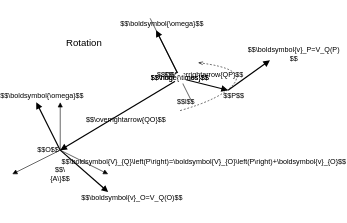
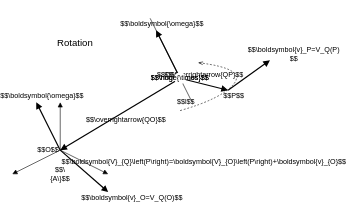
  <mxCell id="0" />
  <mxCell id="1" parent="0" />
  <mxCell id="2" value="" style="endArrow=block;html=1;rounded=0;endFill=1;" edge="1" parent="1"><mxGeometry width="50" height="50" relative="1" as="geometry"><mxPoint x="100" y="250" as="sourcePoint" /><mxPoint x="100" y="170" as="targetPoint" /></mxGeometry></mxCell>
  <mxCell id="3" value="" style="endArrow=block;html=1;rounded=0;endFill=1;" edge="1" parent="1"><mxGeometry width="50" height="50" relative="1" as="geometry"><mxPoint x="100" y="250" as="sourcePoint" /><mxPoint x="20" y="290" as="targetPoint" /></mxGeometry></mxCell>
  <mxCell id="4" value="" style="endArrow=block;html=1;rounded=0;endFill=1;" edge="1" parent="1"><mxGeometry width="50" height="50" relative="1" as="geometry"><mxPoint x="100" y="250" as="sourcePoint" /><mxPoint x="180" y="290" as="targetPoint" /></mxGeometry></mxCell>
  <mxCell id="5" value="$$\{A\}$$" style="text;html=1;strokeColor=none;fillColor=none;align=center;verticalAlign=middle;whiteSpace=wrap;rounded=0;" vertex="1" parent="1"><mxGeometry x="80" y="270" width="40" height="40" as="geometry" /></mxCell>
  <mxCell id="6" value="" style="endArrow=block;html=1;rounded=0;endFill=1;strokeWidth=2;" edge="1" parent="1"><mxGeometry width="50" height="50" relative="1" as="geometry"><mxPoint x="300" y="130" as="sourcePoint" /><mxPoint x="100" y="250" as="targetPoint" /></mxGeometry></mxCell>
  <mxCell id="7" value="$$\overrightarrow{QO}$$" style="text;html=1;strokeColor=none;fillColor=none;align=center;verticalAlign=middle;whiteSpace=wrap;rounded=0;" vertex="1" parent="1"><mxGeometry x="170" y="180" width="80" height="40" as="geometry" /></mxCell>
  <mxCell id="8" value="$$\huge{\times}$$" style="text;html=1;strokeColor=none;fillColor=none;align=center;verticalAlign=middle;whiteSpace=wrap;rounded=0;" vertex="1" parent="1"><mxGeometry x="280" y="110" width="40" height="40" as="geometry" /></mxCell>
  <mxCell id="9" value="$$Q$$" style="text;html=1;strokeColor=none;fillColor=none;align=center;verticalAlign=middle;whiteSpace=wrap;rounded=0;" vertex="1" parent="1"><mxGeometry x="260" y="104" width="40" height="40" as="geometry" /></mxCell>
  <mxCell id="10" value="" style="endArrow=block;html=1;rounded=0;endFill=1;strokeWidth=2;exitX=1;exitY=1;exitDx=0;exitDy=0;" edge="1" parent="1"><mxGeometry width="50" height="50" relative="1" as="geometry"><mxPoint x="300" y="130" as="sourcePoint" /><mxPoint x="260" y="50" as="targetPoint" /></mxGeometry></mxCell>
  <mxCell id="11" value="$$\boldsymbol{v}_O=V_Q(O)$$" style="text;html=1;strokeColor=none;fillColor=none;align=center;verticalAlign=middle;whiteSpace=wrap;rounded=0;" vertex="1" parent="1"><mxGeometry x="200" y="310" width="40" height="40" as="geometry" /></mxCell>
  <mxCell id="12" value="" style="endArrow=block;html=1;rounded=0;endFill=1;strokeWidth=2;" edge="1" parent="1"><mxGeometry width="50" height="50" relative="1" as="geometry"><mxPoint x="100" y="250" as="sourcePoint" /><mxPoint x="180" y="320" as="targetPoint" /></mxGeometry></mxCell>
  <mxCell id="13" value="$$O$$" style="text;html=1;strokeColor=none;fillColor=none;align=center;verticalAlign=middle;whiteSpace=wrap;rounded=0;fontSize=12;" vertex="1" parent="1"><mxGeometry x="60" y="230" width="40" height="40" as="geometry" /></mxCell>
  <mxCell id="14" value="" style="endArrow=block;html=1;rounded=0;endFill=1;strokeWidth=2;exitX=1;exitY=1;exitDx=0;exitDy=0;" edge="1" parent="1"><mxGeometry width="50" height="50" relative="1" as="geometry"><mxPoint x="100" y="250" as="sourcePoint" /><mxPoint x="60" y="170" as="targetPoint" /></mxGeometry></mxCell>
  <mxCell id="15" value="" style="endArrow=none;html=1;rounded=0;" edge="1" parent="1"><mxGeometry width="50" height="50" relative="1" as="geometry"><mxPoint x="320" y="170" as="sourcePoint" /><mxPoint x="250" y="30" as="targetPoint" /></mxGeometry></mxCell>
  <mxCell id="16" value="" style="curved=1;endArrow=openThin;html=1;rounded=0;endFill=0;dashed=1;" edge="1" parent="1"><mxGeometry width="50" height="50" relative="1" as="geometry"><mxPoint x="300" y="184" as="sourcePoint" /><mxPoint x="330" y="104" as="targetPoint" /><Array as="points"><mxPoint x="370" y="164" /><mxPoint x="410" y="114" /></Array></mxGeometry></mxCell>
  <mxCell id="17" value="" style="endArrow=block;html=1;rounded=0;endFill=1;strokeWidth=2;exitX=1;exitY=1;exitDx=0;exitDy=0;" edge="1" parent="1"><mxGeometry width="50" height="50" relative="1" as="geometry"><mxPoint x="380" y="150" as="sourcePoint" /><mxPoint x="450" y="100" as="targetPoint" /></mxGeometry></mxCell>
  <mxCell id="18" value="" style="endArrow=block;html=1;rounded=0;endFill=1;strokeWidth=2;exitX=1;exitY=1;exitDx=0;exitDy=0;" edge="1" parent="1"><mxGeometry width="50" height="50" relative="1" as="geometry"><mxPoint x="300" y="130" as="sourcePoint" /><mxPoint x="380" y="150" as="targetPoint" /></mxGeometry></mxCell>
  <mxCell id="19" value="$$P$$" style="text;html=1;strokeColor=none;fillColor=none;align=center;verticalAlign=middle;whiteSpace=wrap;rounded=0;" vertex="1" parent="1"><mxGeometry x="370" y="140" width="40" height="40" as="geometry" /></mxCell>
  <mxCell id="20" value="$$\boldsymbol{\omega}$$" style="text;html=1;strokeColor=none;fillColor=none;align=center;verticalAlign=middle;whiteSpace=wrap;rounded=0;fontSize=12;" vertex="1" parent="1"><mxGeometry x="50" y="140" width="40" height="40" as="geometry" /></mxCell>
  <mxCell id="21" value="$$l$$" style="text;html=1;strokeColor=none;fillColor=none;align=center;verticalAlign=middle;whiteSpace=wrap;rounded=0;fontSize=12;" vertex="1" parent="1"><mxGeometry x="290" y="150" width="40" height="40" as="geometry" /></mxCell>
  <mxCell id="22" value="$$\boldsymbol{\omega}$$" style="text;html=1;strokeColor=none;fillColor=none;align=center;verticalAlign=middle;whiteSpace=wrap;rounded=0;fontSize=12;" vertex="1" parent="1"><mxGeometry x="250" y="20" width="40" height="40" as="geometry" /></mxCell>
  <mxCell id="23" value="$$\boldsymbol{v}_P=V_Q(P)&lt;br&gt;$$" style="text;html=1;strokeColor=none;fillColor=none;align=center;verticalAlign=middle;whiteSpace=wrap;rounded=0;" vertex="1" parent="1"><mxGeometry x="470" y="70" width="40" height="40" as="geometry" /></mxCell>
  <mxCell id="24" value="$$\overrightarrow{QP}$$" style="text;html=1;strokeColor=none;fillColor=none;align=center;verticalAlign=middle;whiteSpace=wrap;rounded=0;" vertex="1" parent="1"><mxGeometry x="300" y="104" width="80" height="40" as="geometry" /></mxCell>
- <mxCell id="25" value="Rotation" style="text;html=1;strokeColor=none;fillColor=none;align=center;verticalAlign=middle;whiteSpace=wrap;rounded=0;fontSize=16;" vertex="1" parent="1"><mxGeometry x="100" y="50" width="80" height="41" as="geometry" /></mxCell>
+ <mxCell id="25" value="Rotation" style="text;html=1;strokeColor=none;fillColor=none;align=center;verticalAlign=middle;whiteSpace=wrap;rounded=0;fontSize=16;" vertex="1" parent="1"><mxGeometry x="85" y="50" width="80" height="41" as="geometry" /></mxCell>
  <mxCell id="26" value="" style="ellipse;whiteSpace=wrap;html=1;aspect=fixed;fontSize=16;strokeWidth=1;strokeColor=none;perimeterSpacing=1;" vertex="1" parent="1"><mxGeometry x="290" y="120" width="20" height="20" as="geometry" /></mxCell>
  <mxCell id="27" value="$$\huge{\times}$$" style="text;html=1;strokeColor=none;fillColor=none;align=center;verticalAlign=middle;whiteSpace=wrap;rounded=0;fontSize=12;strokeWidth=1;" vertex="1" parent="1"><mxGeometry x="285" y="115" width="30" height="30" as="geometry" /></mxCell>
  <mxCell id="28" value="$$\boldsymbol{V}_{Q}\left(P\right)=\boldsymbol{V}_{O}\left(P\right)+\boldsymbol{v}_{O}$$" style="text;html=1;strokeColor=none;fillColor=none;align=center;verticalAlign=middle;whiteSpace=wrap;rounded=0;fontSize=12;" vertex="1" parent="1"><mxGeometry x="260" y="250" width="160" height="40" as="geometry" /></mxCell>
